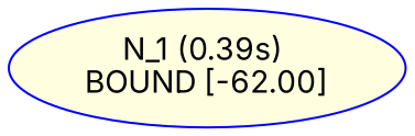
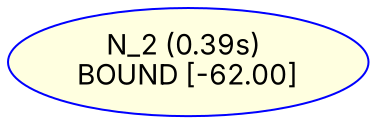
  digraph {
    fontname=Inter
-   n1 [label="N_1 (0.39s) \nBOUND [-62.00]" style=filled fillcolor=lightyellow color=blue fontname=Inter]
+   n1 [label="N_2 (0.39s) \nBOUND [-62.00]" style=filled fillcolor=lightyellow color=blue fontname=Inter]
  }
